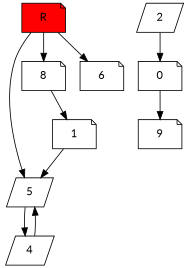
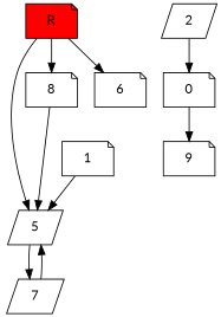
  digraph {
    fontname=Lato
    node [fontname=Lato shape=note]
    edge [fontname=Lato]
    5 [shape=parallelogram]
    1
-   7 [shape=parallelogram label=4]
+   7 [shape=parallelogram]
    2 [shape=parallelogram]
    n5 [label=0]
    9
    8
    R [fillcolor="#ff0000" style=filled]
    6
    5 -> 7
    1 -> 5
    7 -> 5
    2 -> n5
    n5 -> 9
-   8 -> 1
+   8 -> 5
    R -> 5
    R -> 8
    R -> 6
  }
